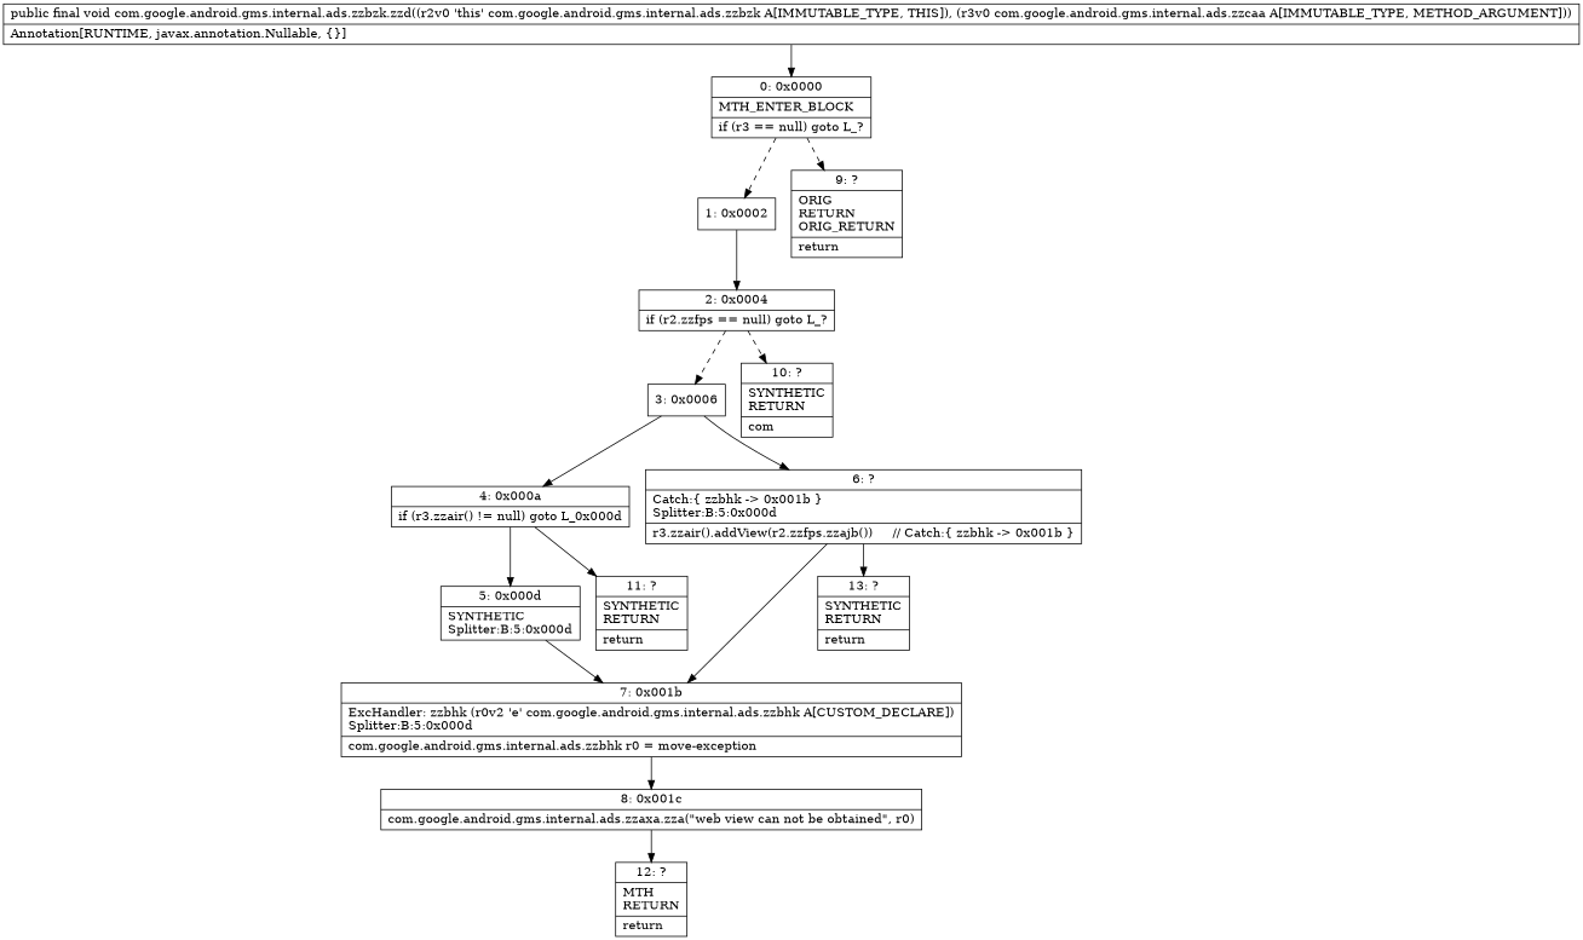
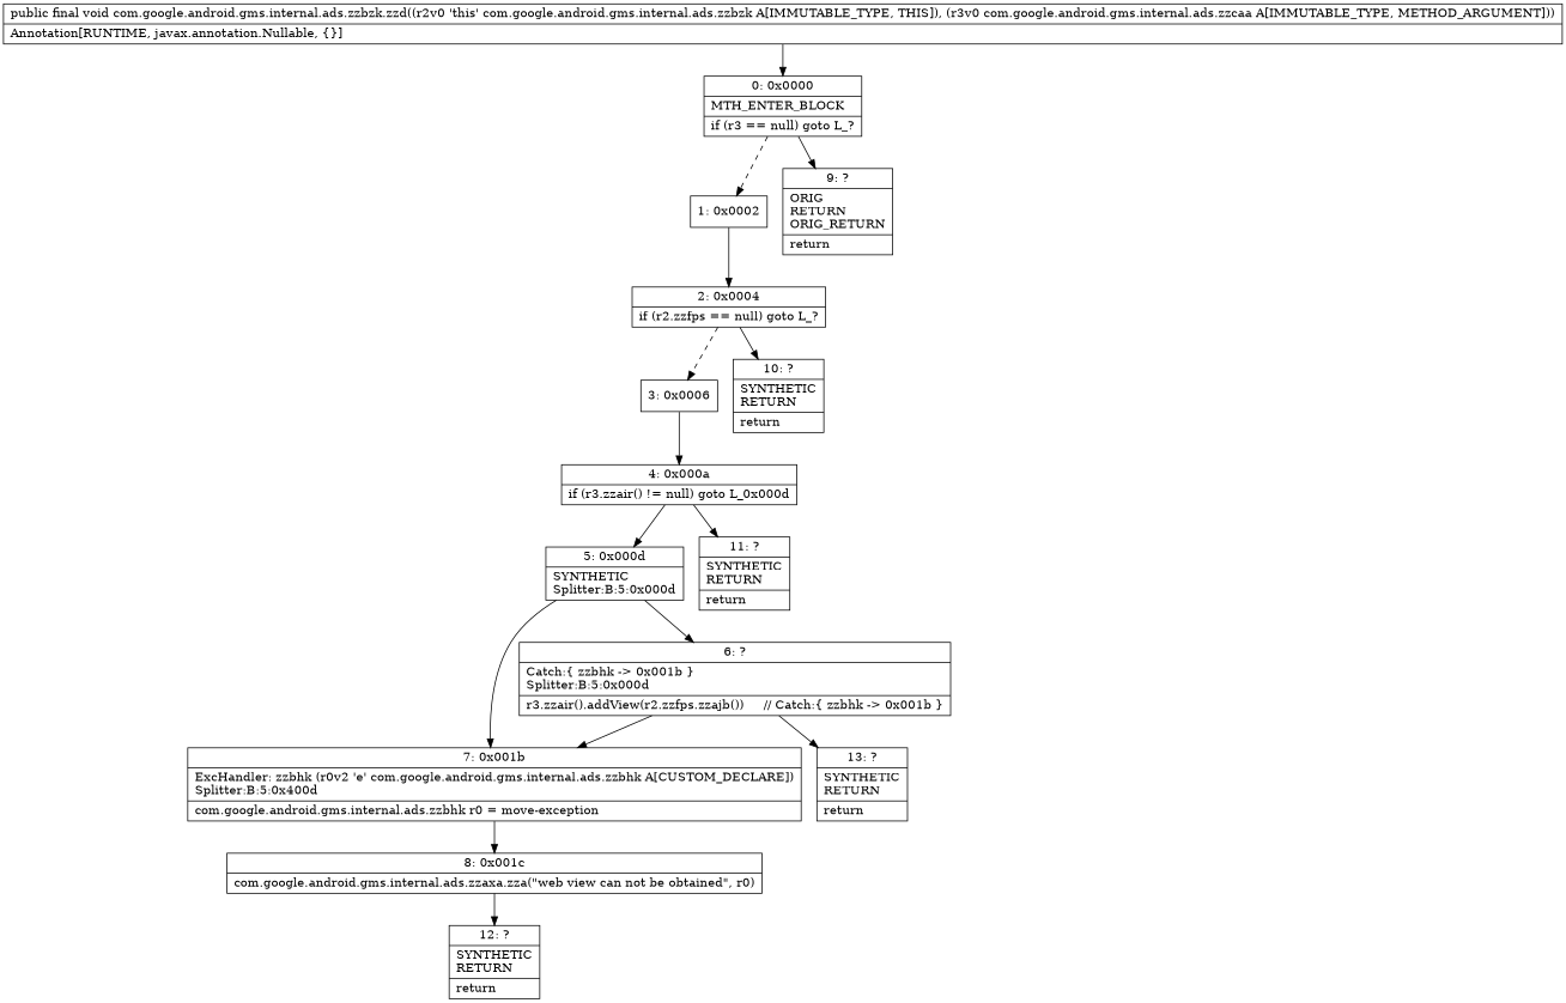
  digraph {
    node [shape=record]
    n1 [label="{0\:\ 0x0000|MTH_ENTER_BLOCK\l|if (r3 == null) goto L_?\l}"]
    n2 [label="{1\:\ 0x0002}"]
    n3 [label="{9\:\ ?|ORIG\lRETURN\lORIG_RETURN\l|return\l}"]
    n4 [label="{2\:\ 0x0004|if (r2.zzfps == null) goto L_?\l}"]
    n5 [label="{3\:\ 0x0006}"]
-   n6 [label="{10\:\ ?|SYNTHETIC\lRETURN\l|com\l}"]
+   n6 [label="{10\:\ ?|SYNTHETIC\lRETURN\l|return\l}"]
    n7 [label="{4\:\ 0x000a|if (r3.zzair() != null) goto L_0x000d\l}"]
    n8 [label="{5\:\ 0x000d|SYNTHETIC\lSplitter:B:5:0x000d\l}"]
    n9 [label="{11\:\ ?|SYNTHETIC\lRETURN\l|return\l}"]
    n10 [label="{6\:\ ?|Catch:\{ zzbhk \-\> 0x001b \}\lSplitter:B:5:0x000d\l|r3.zzair().addView(r2.zzfps.zzajb())     \/\/ Catch:\{ zzbhk \-\> 0x001b \}\l}"]
-   n11 [label="{7\:\ 0x001b|ExcHandler: zzbhk (r0v2 'e' com.google.android.gms.internal.ads.zzbhk A[CUSTOM_DECLARE])\lSplitter:B:5:0x000d\l|com.google.android.gms.internal.ads.zzbhk r0 = move\-exception\l}"]
+   n11 [label="{7\:\ 0x001b|ExcHandler: zzbhk (r0v2 'e' com.google.android.gms.internal.ads.zzbhk A[CUSTOM_DECLARE])\lSplitter:B:5:0x400d\l|com.google.android.gms.internal.ads.zzbhk r0 = move\-exception\l}"]
    n12 [label="{13\:\ ?|SYNTHETIC\lRETURN\l|return\l}"]
    n13 [label="{8\:\ 0x001c|com.google.android.gms.internal.ads.zzaxa.zza(\"web view can not be obtained\", r0)\l}"]
-   n14 [label="{12\:\ ?|MTH\lRETURN\l|return\l}"]
+   n14 [label="{12\:\ ?|SYNTHETIC\lRETURN\l|return\l}"]
    n15 [label="{public final void com.google.android.gms.internal.ads.zzbzk.zzd((r2v0 'this' com.google.android.gms.internal.ads.zzbzk A[IMMUTABLE_TYPE, THIS]), (r3v0 com.google.android.gms.internal.ads.zzcaa A[IMMUTABLE_TYPE, METHOD_ARGUMENT]))  | Annotation[RUNTIME, javax.annotation.Nullable, \{\}]\l}"]
    n1 -> n2 [style=dashed]
-   n1 -> n3 [style=dashed]
+   n1 -> n3
    n2 -> n4
    n4 -> n5 [style=dashed]
-   n4 -> n6 [style=dashed]
+   n4 -> n6
    n5 -> n7
    n7 -> n8
    n7 -> n9 [style=solid]
-   n5 -> n10
+   n8 -> n10
    n8 -> n11
    n10 -> n11
    n10 -> n12
    n11 -> n13
    n13 -> n14
    n15 -> n1
  }
